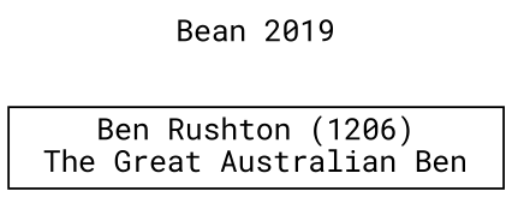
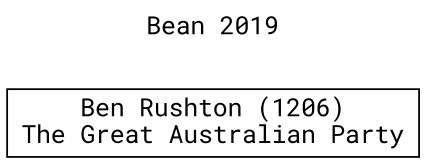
  digraph {
    label="Bean 2019"
    labelloc=t
    mclimit=10
    rankdir=LR
    fontname="Roboto Mono"
-   n1 [label="Ben Rushton (1206)\nThe Great Australian Ben" shape=box fontname="Roboto Mono"]
+   n1 [label="Ben Rushton (1206)\nThe Great Australian Party" shape=box fontname="Roboto Mono"]
  }
